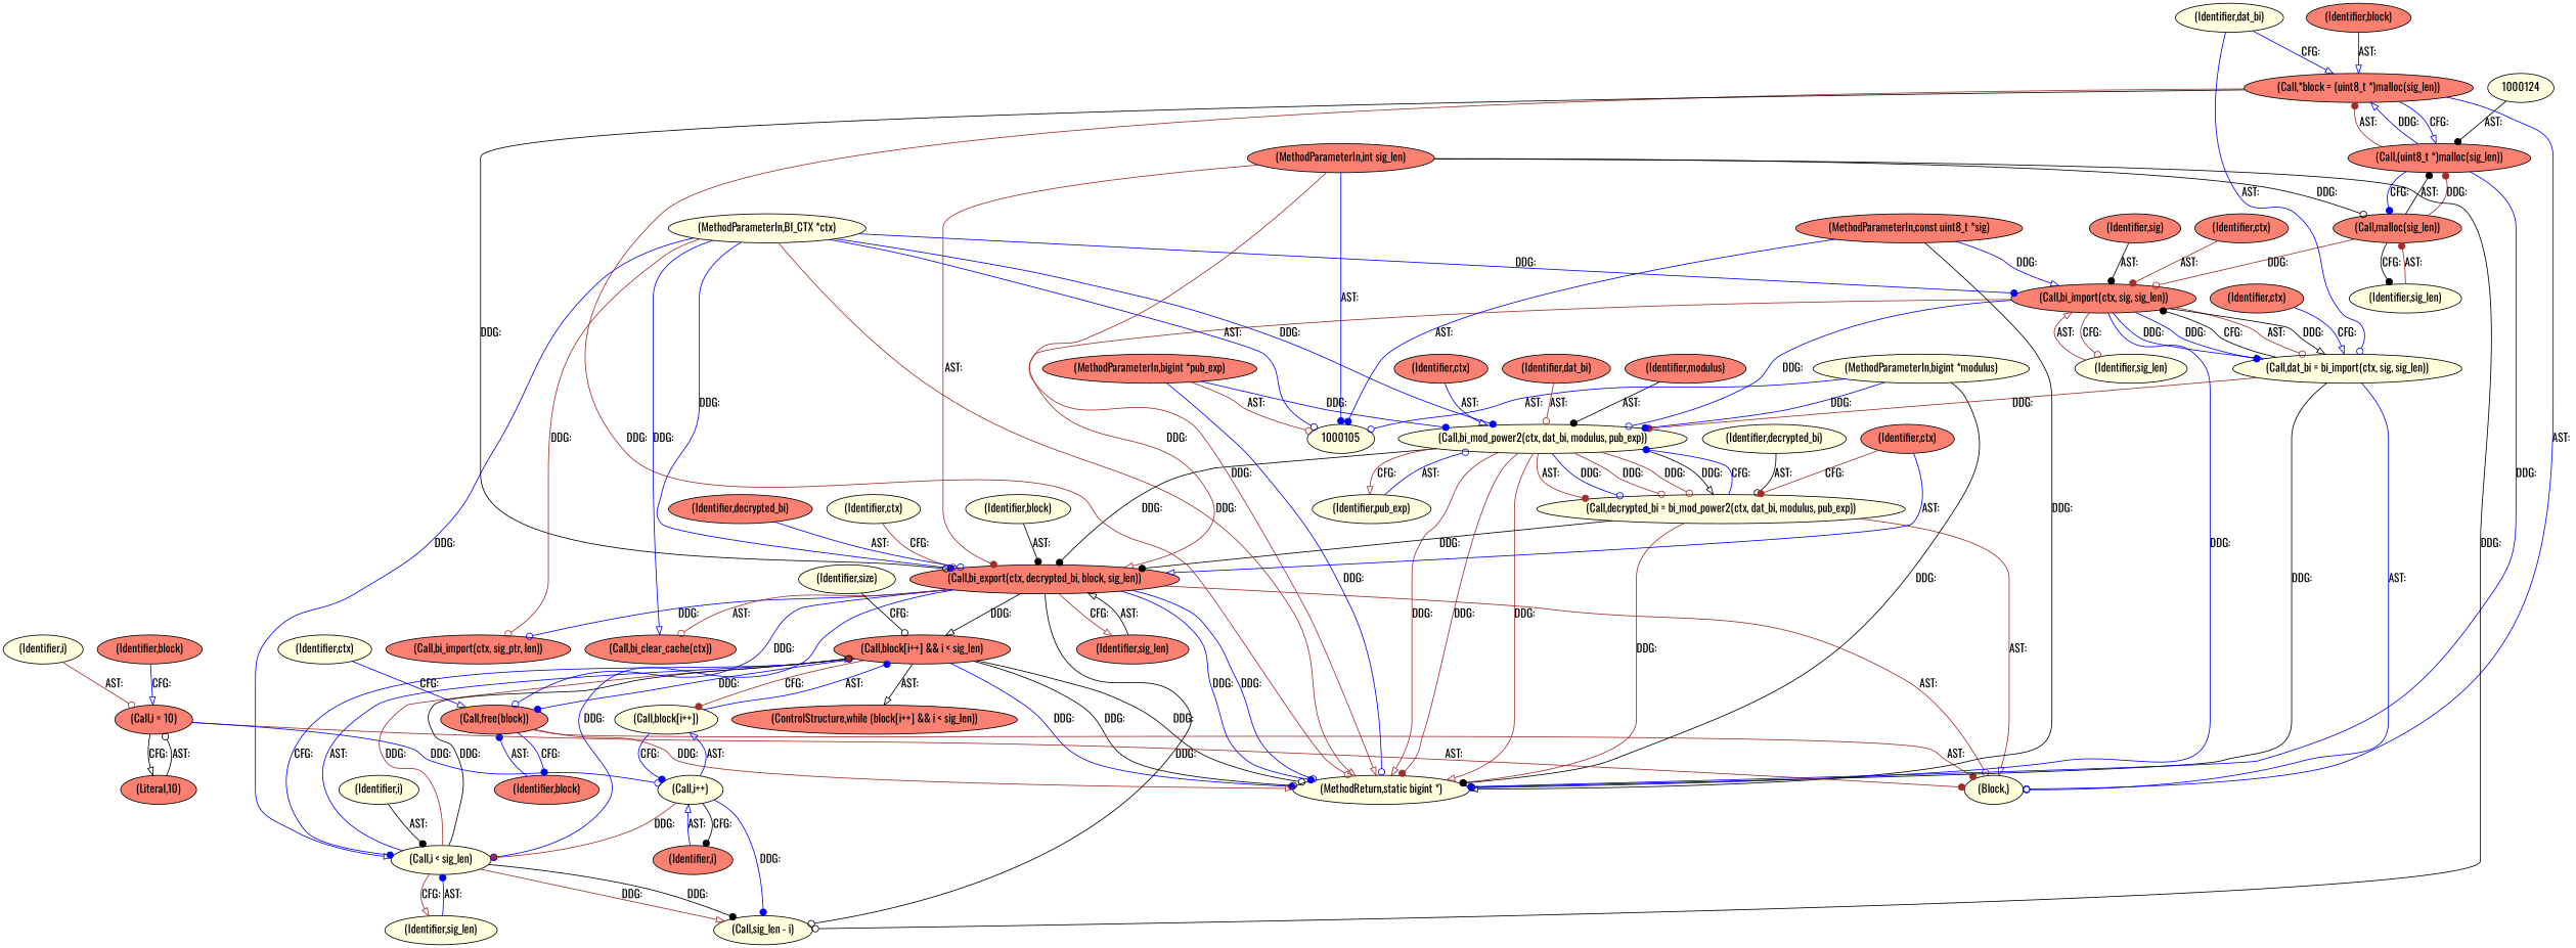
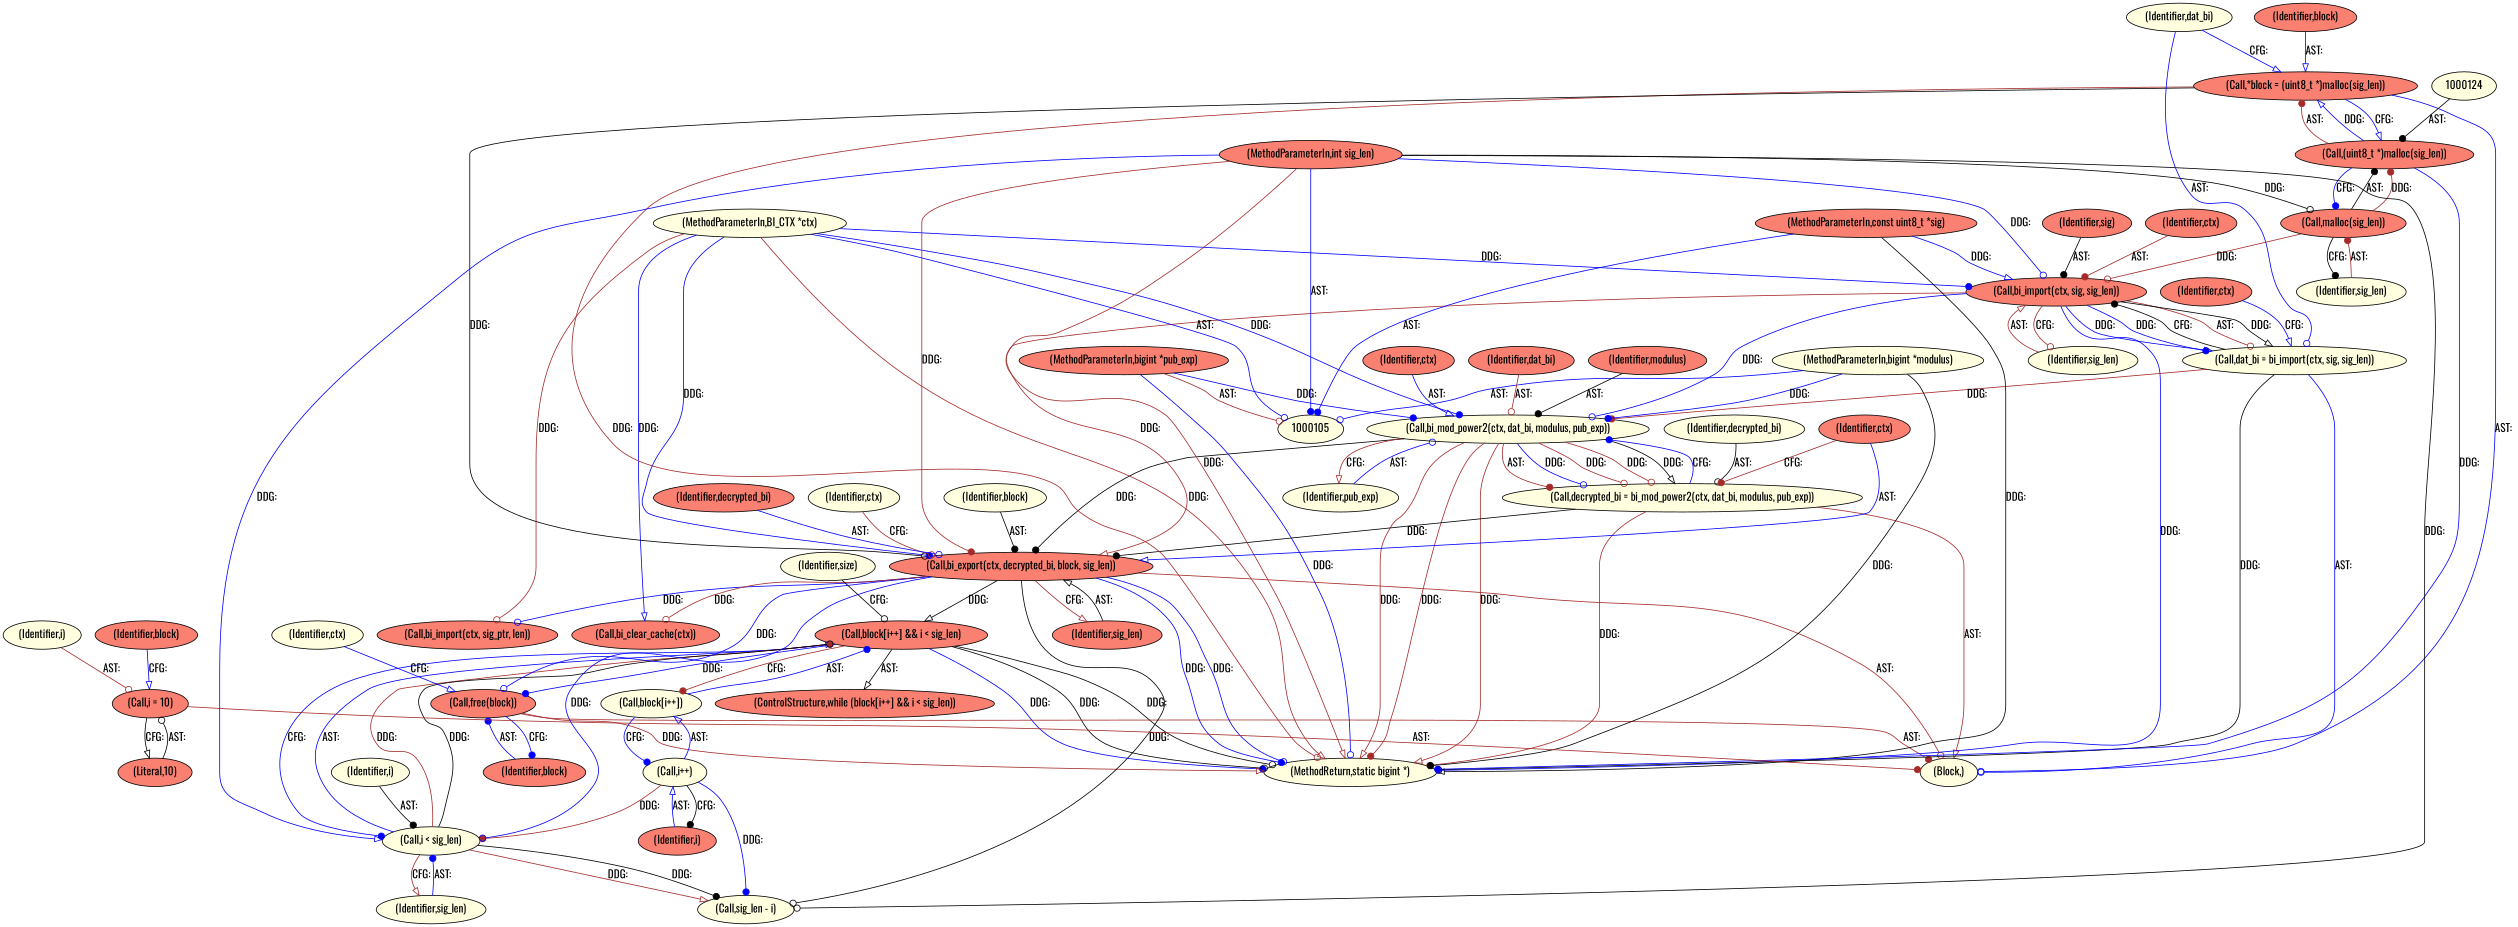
  digraph {
    fontname=Oswald
    node [fillcolor=salmon fontname=Oswald style=filled]
    edge [arrowhead=dot color=blue fontname=Oswald]
    n1 [label="(Call,block[i++] && i < sig_len)"]
    n2 [fillcolor=lightyellow label="(Call,i < sig_len)"]
    n3 [label="(Call,free(block))"]
    n4 [fillcolor=lightyellow label="(Call,block[i++])"]
    n5 [fillcolor=lightyellow label="(MethodReturn,static bigint *)"]
    n6 [label="(ControlStructure,while (block[i++] && i < sig_len))"]
    n7 [fillcolor=lightyellow label="(Call,sig_len - i)"]
    n8 [fillcolor=lightyellow label="(Identifier,sig_len)"]
    n9 [fillcolor=lightyellow label="(Block,)"]
    n10 [label="(Identifier,block)"]
    n11 [fillcolor=lightyellow label="(Call,i++)"]
    n12 [label="(Call,bi_export(ctx, decrypted_bi, block, sig_len))"]
    n13 [label="(Call,bi_import(ctx, sig_ptr, len))"]
    n14 [label="(Call,bi_clear_cache(ctx))"]
    n15 [label="(Identifier,sig_len)"]
    n16 [fillcolor=lightyellow label="(Call,bi_mod_power2(ctx, dat_bi, modulus, pub_exp))"]
    n17 [fillcolor=lightyellow label="(Call,decrypted_bi = bi_mod_power2(ctx, dat_bi, modulus, pub_exp))"]
    n18 [fillcolor=lightyellow label="(Identifier,pub_exp)"]
    n19 [label="(Call,bi_import(ctx, sig, sig_len))"]
    n20 [fillcolor=lightyellow label="(Call,dat_bi = bi_import(ctx, sig, sig_len))"]
    n21 [fillcolor=lightyellow label="(Identifier,sig_len)"]
    n22 [fillcolor=lightyellow label="(MethodParameterIn,BI_CTX *ctx)"]
    1000105 [fillcolor=lightyellow]
    n24 [label="(MethodParameterIn,const uint8_t *sig)"]
    n25 [label="(Call,malloc(sig_len))"]
    n26 [label="(Call,(uint8_t *)malloc(sig_len))"]
    n27 [fillcolor=lightyellow label="(Identifier,sig_len)"]
    n28 [label="(Call,*block = (uint8_t *)malloc(sig_len))"]
    n29 [label="(MethodParameterIn,int sig_len)"]
    n30 [fillcolor=lightyellow label="(MethodParameterIn,bigint *modulus)"]
    n31 [label="(MethodParameterIn,bigint *pub_exp)"]
    n32 [label="(Identifier,i)"]
    n33 [label="(Call,i = 10)"]
    n34 [label="(Literal,10)"]
    n35 [label="(Identifier,ctx)"]
    n36 [fillcolor=lightyellow label="(Identifier,decrypted_bi)"]
    n37 [label="(Identifier,block)"]
    n38 [fillcolor=lightyellow label="(Identifier,size)"]
    n39 [label="(Identifier,sig)"]
    n40 [fillcolor=lightyellow label="(Identifier,ctx)"]
    n41 [fillcolor=lightyellow label="(Identifier,ctx)"]
    n42 [label="(Identifier,ctx)"]
    n43 [fillcolor=lightyellow label="(Identifier,dat_bi)"]
    n44 [label="(Identifier,dat_bi)"]
    n45 [fillcolor=lightyellow label="(Identifier,block)"]
    n46 [label="(Identifier,ctx)"]
    n47 [label="(Identifier,modulus)"]
    n48 [label="(Identifier,decrypted_bi)"]
    n49 [fillcolor=lightyellow label="(Identifier,i)"]
    n50 [label="(Identifier,ctx)"]
    n51 [fillcolor=lightyellow label="(Identifier,i)"]
    n52 [label="(Identifier,block)"]
    1000124 [fillcolor=lightyellow]
    n1 -> n2 [label="CFG: "]
    n1 -> n3 [label="DDG: "]
    n1 -> n4 [color=brown label="CFG: "]
    n1 -> n5 [label="DDG: "]
    n1 -> n5 [arrowhead=odot color=black label="DDG: "]
    n1 -> n5 [arrowhead=odot color=black label="DDG: "]
    n1 -> n6 [arrowhead=onormal color=black label="AST: "]
    n2 -> n1 [arrowhead=onormal label="AST: "]
    n2 -> n1 [color=brown label="DDG: "]
    n2 -> n1 [arrowhead=odot color=black label="DDG: "]
    n2 -> n7 [arrowhead=onormal color=brown label="DDG: "]
    n2 -> n7 [color=black label="DDG: "]
    n2 -> n8 [arrowhead=onormal color=brown label="CFG: "]
    n3 -> n5 [arrowhead=onormal color=brown label="DDG: "]
    n3 -> n9 [color=brown label="AST: "]
    n3 -> n10 [label="CFG: "]
    n4 -> n1 [label="AST: "]
    n4 -> n11 [label="CFG: "]
    n8 -> n2 [label="AST: "]
    n10 -> n3 [label="AST: "]
    n11 -> n2 [color=brown label="DDG: "]
    n11 -> n4 [arrowhead=onormal label="AST: "]
    n11 -> n7 [label="DDG: "]
    n11 -> n32 [color=black label="CFG: "]
    n12 -> n1 [arrowhead=onormal color=black label="DDG: "]
    n12 -> n2 [arrowhead=odot label="DDG: "]
    n12 -> n3 [arrowhead=odot label="DDG: "]
    n12 -> n5 [label="DDG: "]
    n12 -> n5 [arrowhead=odot label="DDG: "]
    n12 -> n7 [arrowhead=odot color=black label="DDG: "]
    n12 -> n9 [arrowhead=odot color=brown label="AST: "]
    n12 -> n13 [arrowhead=odot label="DDG: "]
-   n12 -> n14 [arrowhead=odot color=brown label="AST: "]
+   n12 -> n14 [arrowhead=odot color=brown label="DDG: "]
    n12 -> n15 [arrowhead=onormal color=brown label="CFG: "]
    n15 -> n12 [arrowhead=onormal color=black label="AST: "]
    n16 -> n5 [arrowhead=onormal color=brown label="DDG: "]
    n16 -> n5 [color=brown label="DDG: "]
    n16 -> n5 [arrowhead=onormal color=brown label="DDG: "]
    n16 -> n12 [color=black label="DDG: "]
    n16 -> n17 [color=brown label="AST: "]
    n16 -> n17 [arrowhead=odot label="DDG: "]
    n16 -> n17 [arrowhead=odot color=brown label="DDG: "]
    n16 -> n17 [arrowhead=odot color=brown label="DDG: "]
    n16 -> n17 [arrowhead=onormal color=black label="DDG: "]
    n16 -> n18 [arrowhead=onormal color=brown label="CFG: "]
    n17 -> n5 [arrowhead=odot color=brown label="DDG: "]
    n17 -> n9 [arrowhead=onormal color=brown label="AST: "]
    n17 -> n12 [color=black label="DDG: "]
    n17 -> n16 [label="CFG: "]
    n18 -> n16 [arrowhead=odot label="AST: "]
    n19 -> n5 [arrowhead=odot label="DDG: "]
    n19 -> n12 [arrowhead=onormal color=brown label="DDG: "]
    n19 -> n16 [arrowhead=odot label="DDG: "]
    n19 -> n20 [arrowhead=odot color=brown label="AST: "]
    n19 -> n20 [arrowhead=onormal color=black label="DDG: "]
    n19 -> n20 [arrowhead=onormal label="DDG: "]
    n19 -> n20 [label="DDG: "]
    n19 -> n21 [arrowhead=odot color=brown label="CFG: "]
    n20 -> n5 [arrowhead=odot color=black label="DDG: "]
    n20 -> n9 [arrowhead=odot label="AST: "]
    n20 -> n16 [color=brown label="DDG: "]
    n20 -> n19 [color=black label="CFG: "]
    n21 -> n19 [arrowhead=onormal color=brown label="AST: "]
    n22 -> n5 [arrowhead=onormal color=brown label="DDG: "]
    n22 -> n12 [label="DDG: "]
    n22 -> n13 [arrowhead=odot color=brown label="DDG: "]
    n22 -> n14 [arrowhead=onormal label="DDG: "]
    n22 -> n16 [label="DDG: "]
    n22 -> n19 [label="DDG: "]
    n22 -> 1000105 [arrowhead=odot label="AST: "]
    n24 -> n5 [arrowhead=onormal color=black label="DDG: "]
    n24 -> n19 [arrowhead=onormal label="DDG: "]
    n24 -> 1000105 [label="AST: "]
    n25 -> n19 [arrowhead=odot color=brown label="DDG: "]
    n25 -> n26 [color=black label="AST: "]
    n25 -> n26 [color=brown label="DDG: "]
    n25 -> n27 [color=black label="CFG: "]
    n26 -> n5 [label="DDG: "]
    n26 -> n25 [label="CFG: "]
    n26 -> n28 [color=brown label="AST: "]
    n26 -> n28 [arrowhead=onormal label="DDG: "]
    n27 -> n25 [color=brown label="AST: "]
    n28 -> n5 [arrowhead=odot color=brown label="DDG: "]
    n28 -> n9 [arrowhead=odot label="AST: "]
    n28 -> n12 [arrowhead=odot color=black label="DDG: "]
    n28 -> n26 [arrowhead=onormal label="CFG: "]
-   n22 -> n2 [arrowhead=onormal label="DDG: "]
+   n29 -> n2 [arrowhead=onormal label="DDG: "]
    n29 -> n5 [arrowhead=onormal color=brown label="DDG: "]
    n29 -> n7 [arrowhead=odot color=black label="DDG: "]
-   n29 -> n12 [color=brown label="AST: "]
+   n29 -> n12 [color=brown label="DDG: "]
+   n29 -> n19 [arrowhead=odot label="DDG: "]
    n29 -> 1000105 [label="AST: "]
    n29 -> n25 [arrowhead=odot color=black label="DDG: "]
    n30 -> n5 [color=black label="DDG: "]
    n30 -> n16 [label="DDG: "]
    n30 -> 1000105 [arrowhead=odot label="AST: "]
    n31 -> n5 [arrowhead=odot label="DDG: "]
    n31 -> n16 [label="DDG: "]
    n31 -> 1000105 [arrowhead=odot color=brown label="AST: "]
    n32 -> n11 [arrowhead=onormal label="AST: "]
    n33 -> n9 [color=brown label="AST: "]
-   n33 -> n11 [arrowhead=odot label="DDG: "]
    n33 -> n34 [arrowhead=onormal color=black label="CFG: "]
    n34 -> n33 [arrowhead=odot color=black label="AST: "]
    n35 -> n16 [arrowhead=onormal label="AST: "]
    n36 -> n17 [arrowhead=odot color=black label="AST: "]
    n37 -> n28 [arrowhead=onormal label="AST: "]
    n38 -> n1 [arrowhead=odot color=black label="CFG: "]
    n39 -> n19 [color=black label="AST: "]
    n40 -> n12 [arrowhead=odot color=brown label="CFG: "]
    n41 -> n3 [arrowhead=onormal label="CFG: "]
    n42 -> n19 [color=brown label="AST: "]
    n43 -> n20 [arrowhead=odot label="AST: "]
    n43 -> n28 [arrowhead=onormal label="CFG: "]
    n44 -> n16 [arrowhead=odot color=brown label="AST: "]
    n45 -> n12 [color=black label="AST: "]
    n46 -> n12 [arrowhead=onormal label="AST: "]
    n46 -> n17 [color=brown label="CFG: "]
    n47 -> n16 [color=black label="AST: "]
    n48 -> n12 [arrowhead=odot label="AST: "]
    n49 -> n33 [arrowhead=odot color=brown label="AST: "]
    n50 -> n20 [arrowhead=onormal label="CFG: "]
    n51 -> n2 [color=black label="AST: "]
    n52 -> n33 [arrowhead=onormal label="CFG: "]
    1000124 -> n26 [color=black label="AST: "]
  }
